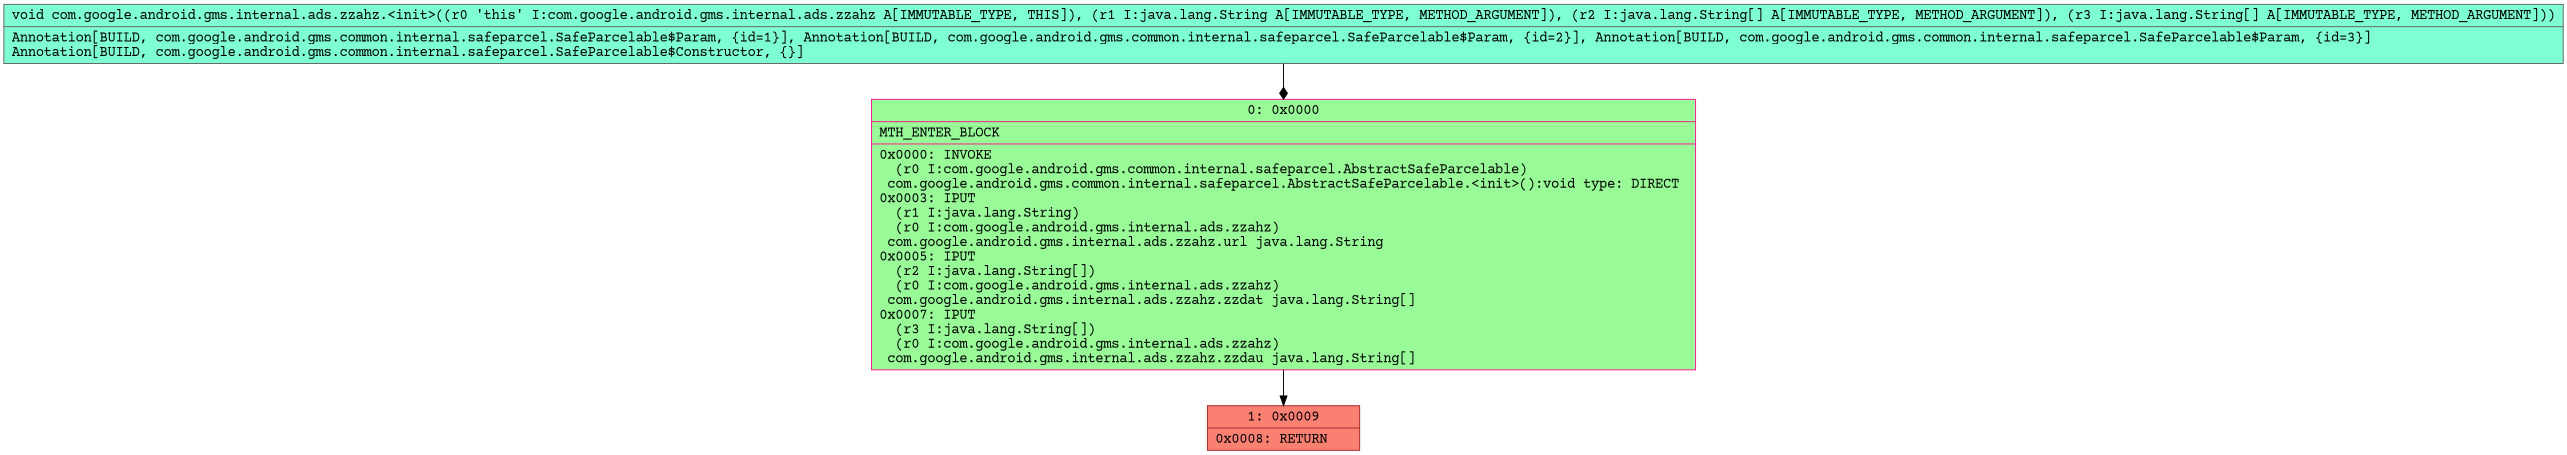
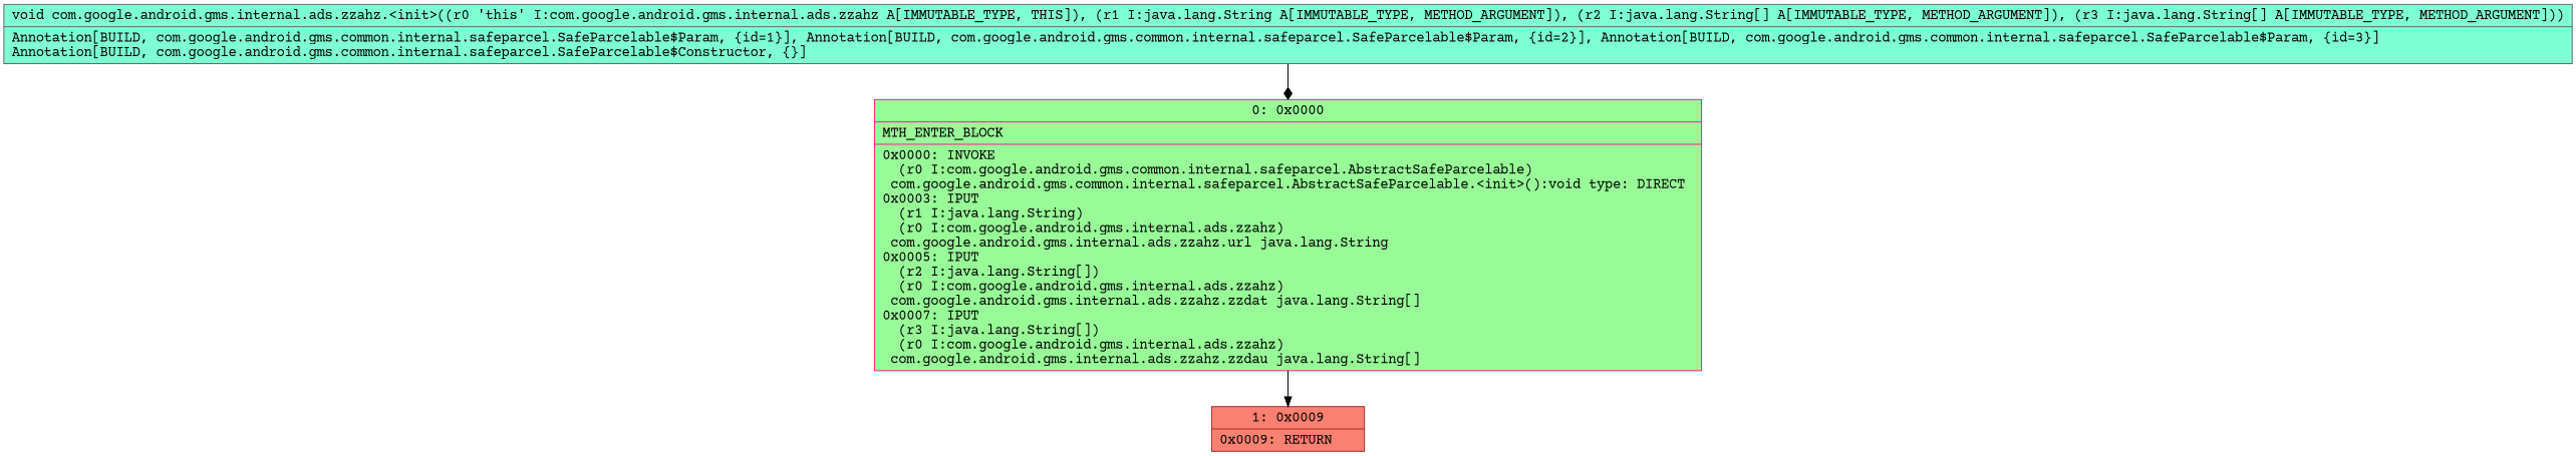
  digraph {
    fontname="Courier Prime"
    node [shape=record style=filled fontname="Courier Prime"]
    edge [fontname="Courier Prime"]
    n1 [label="{0\:\ 0x0000|MTH_ENTER_BLOCK\l|0x0000: INVOKE  \l  (r0 I:com.google.android.gms.common.internal.safeparcel.AbstractSafeParcelable)\l com.google.android.gms.common.internal.safeparcel.AbstractSafeParcelable.\<init\>():void type: DIRECT \l0x0003: IPUT  \l  (r1 I:java.lang.String)\l  (r0 I:com.google.android.gms.internal.ads.zzahz)\l com.google.android.gms.internal.ads.zzahz.url java.lang.String \l0x0005: IPUT  \l  (r2 I:java.lang.String[])\l  (r0 I:com.google.android.gms.internal.ads.zzahz)\l com.google.android.gms.internal.ads.zzahz.zzdat java.lang.String[] \l0x0007: IPUT  \l  (r3 I:java.lang.String[])\l  (r0 I:com.google.android.gms.internal.ads.zzahz)\l com.google.android.gms.internal.ads.zzahz.zzdau java.lang.String[] \l}" fillcolor=palegreen color=deeppink]
-   n2 [label="{1\:\ 0x0009|0x0008: RETURN   \l}" fillcolor=salmon color=brown]
+   n2 [label="{1\:\ 0x0009|0x0009: RETURN   \l}" fillcolor=salmon color=brown]
    n3 [label="{void com.google.android.gms.internal.ads.zzahz.\<init\>((r0 'this' I:com.google.android.gms.internal.ads.zzahz A[IMMUTABLE_TYPE, THIS]), (r1 I:java.lang.String A[IMMUTABLE_TYPE, METHOD_ARGUMENT]), (r2 I:java.lang.String[] A[IMMUTABLE_TYPE, METHOD_ARGUMENT]), (r3 I:java.lang.String[] A[IMMUTABLE_TYPE, METHOD_ARGUMENT]))  | Annotation[BUILD, com.google.android.gms.common.internal.safeparcel.SafeParcelable$Param, \{id=1\}], Annotation[BUILD, com.google.android.gms.common.internal.safeparcel.SafeParcelable$Param, \{id=2\}], Annotation[BUILD, com.google.android.gms.common.internal.safeparcel.SafeParcelable$Param, \{id=3\}]\lAnnotation[BUILD, com.google.android.gms.common.internal.safeparcel.SafeParcelable$Constructor, \{\}]\l}" fillcolor=aquamarine color=gray40]
    n1 -> n2 [arrowhead=normal]
    n3 -> n1 [arrowhead=diamond]
  }
